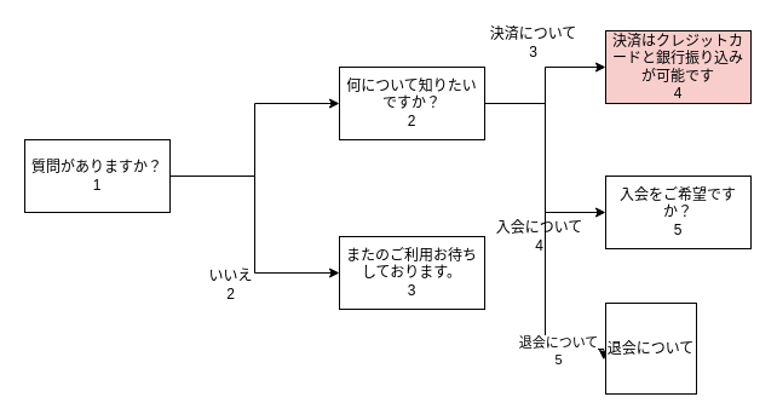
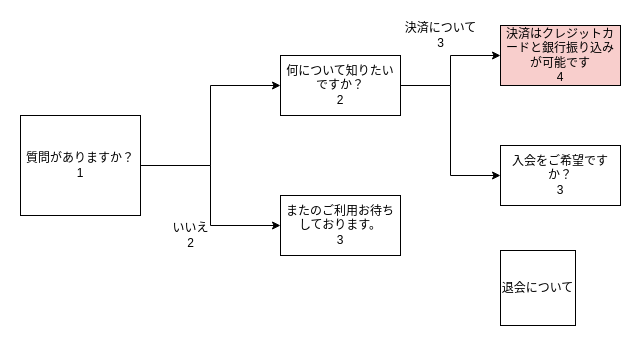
  <mxCell id="0" />
  <mxCell id="1" parent="0" />
  <mxCell id="2" style="edgeStyle=orthogonalEdgeStyle;rounded=0;orthogonalLoop=1;jettySize=auto;html=1;entryX=0;entryY=0.5;entryDx=0;entryDy=0;" parent="1" source="4" target="9" edge="1"><mxGeometry relative="1" as="geometry"><mxPoint x="220" y="85" as="targetPoint" /></mxGeometry></mxCell>
  <mxCell id="3" style="edgeStyle=orthogonalEdgeStyle;rounded=0;orthogonalLoop=1;jettySize=auto;html=1;entryX=0;entryY=0.5;entryDx=0;entryDy=0;" parent="1" source="4" target="11" edge="1"><mxGeometry relative="1" as="geometry" /></mxCell>
- <mxCell id="4" value="質問がありますか？&lt;br&gt;1" style="whiteSpace=wrap;html=1;" parent="1" vertex="1"><mxGeometry x="20" y="115" width="120" height="60" as="geometry" /></mxCell>
+ <mxCell id="4" value="質問がありますか？&lt;br&gt;1" style="whiteSpace=wrap;html=1;" parent="1" vertex="1"><mxGeometry x="20" y="115" width="120" height="100" as="geometry" /></mxCell>
  <mxCell id="5" style="edgeStyle=orthogonalEdgeStyle;rounded=0;orthogonalLoop=1;jettySize=auto;html=1;entryX=0;entryY=0.5;entryDx=0;entryDy=0;" parent="1" source="9" target="12" edge="1"><mxGeometry relative="1" as="geometry" /></mxCell>
  <mxCell id="6" style="edgeStyle=orthogonalEdgeStyle;rounded=0;orthogonalLoop=1;jettySize=auto;html=1;entryX=0;entryY=0.5;entryDx=0;entryDy=0;" parent="1" source="9" target="13" edge="1"><mxGeometry relative="1" as="geometry" /></mxCell>
- <mxCell id="7" style="edgeStyle=orthogonalEdgeStyle;rounded=0;orthogonalLoop=1;jettySize=auto;html=1;entryX=-0.022;entryY=0.625;entryDx=0;entryDy=0;entryPerimeter=0;" edge="1" parent="1" source="9" target="16"><mxGeometry relative="1" as="geometry"><Array as="points"><mxPoint x="450" y="85" /><mxPoint x="450" y="288" /></Array></mxGeometry></mxCell>
- <mxCell id="8" value="退会について&lt;br&gt;5" style="edgeLabel;html=1;align=center;verticalAlign=middle;resizable=0;points=[];" vertex="1" connectable="0" parent="7"><mxGeometry x="0.693" y="-1" relative="1" as="geometry"><mxPoint as="offset" /></mxGeometry></mxCell>
  <mxCell id="9" value="何について知りたいですか？&lt;br&gt;2" style="whiteSpace=wrap;html=1;" parent="1" vertex="1"><mxGeometry x="280" y="55" width="120" height="60" as="geometry" /></mxCell>
  <mxCell id="10" value="いいえ&lt;br&gt;2" style="text;html=1;align=center;verticalAlign=middle;resizable=0;points=[];autosize=1;strokeColor=none;" parent="1" vertex="1"><mxGeometry x="165" y="220" width="50" height="30" as="geometry" /></mxCell>
  <mxCell id="11" value="またのご利用お待ちしております。&lt;br&gt;3" style="whiteSpace=wrap;html=1;" parent="1" vertex="1"><mxGeometry x="280" y="195" width="120" height="60" as="geometry" /></mxCell>
  <mxCell id="12" value="決済はクレジットカードと銀行振り込みが可能です&lt;br&gt;4" style="whiteSpace=wrap;html=1;fillColor=#f8cecc;" parent="1" vertex="1"><mxGeometry x="500" y="25" width="120" height="60" as="geometry" /></mxCell>
- <mxCell id="13" value="入会をご希望ですか？&lt;br&gt;5" style="whiteSpace=wrap;html=1;" parent="1" vertex="1"><mxGeometry x="500" y="145" width="120" height="60" as="geometry" /></mxCell>
+ <mxCell id="13" value="入会をご希望ですか？&lt;br&gt;3" style="whiteSpace=wrap;html=1;" parent="1" vertex="1"><mxGeometry x="500" y="145" width="120" height="60" as="geometry" /></mxCell>
  <mxCell id="14" value="決済について&lt;br&gt;3" style="text;html=1;align=center;verticalAlign=middle;resizable=0;points=[];autosize=1;strokeColor=none;" parent="1" vertex="1"><mxGeometry x="395" y="20" width="90" height="30" as="geometry" /></mxCell>
- <mxCell id="15" value="入会について&lt;br&gt;4" style="text;html=1;align=center;verticalAlign=middle;resizable=0;points=[];autosize=1;strokeColor=none;" parent="1" vertex="1"><mxGeometry x="400" y="180" width="90" height="30" as="geometry" /></mxCell>
  <mxCell id="16" value="退会について" style="whiteSpace=wrap;html=1;" vertex="1" parent="1"><mxGeometry x="500" y="250" width="75" height="75" as="geometry" /></mxCell>
